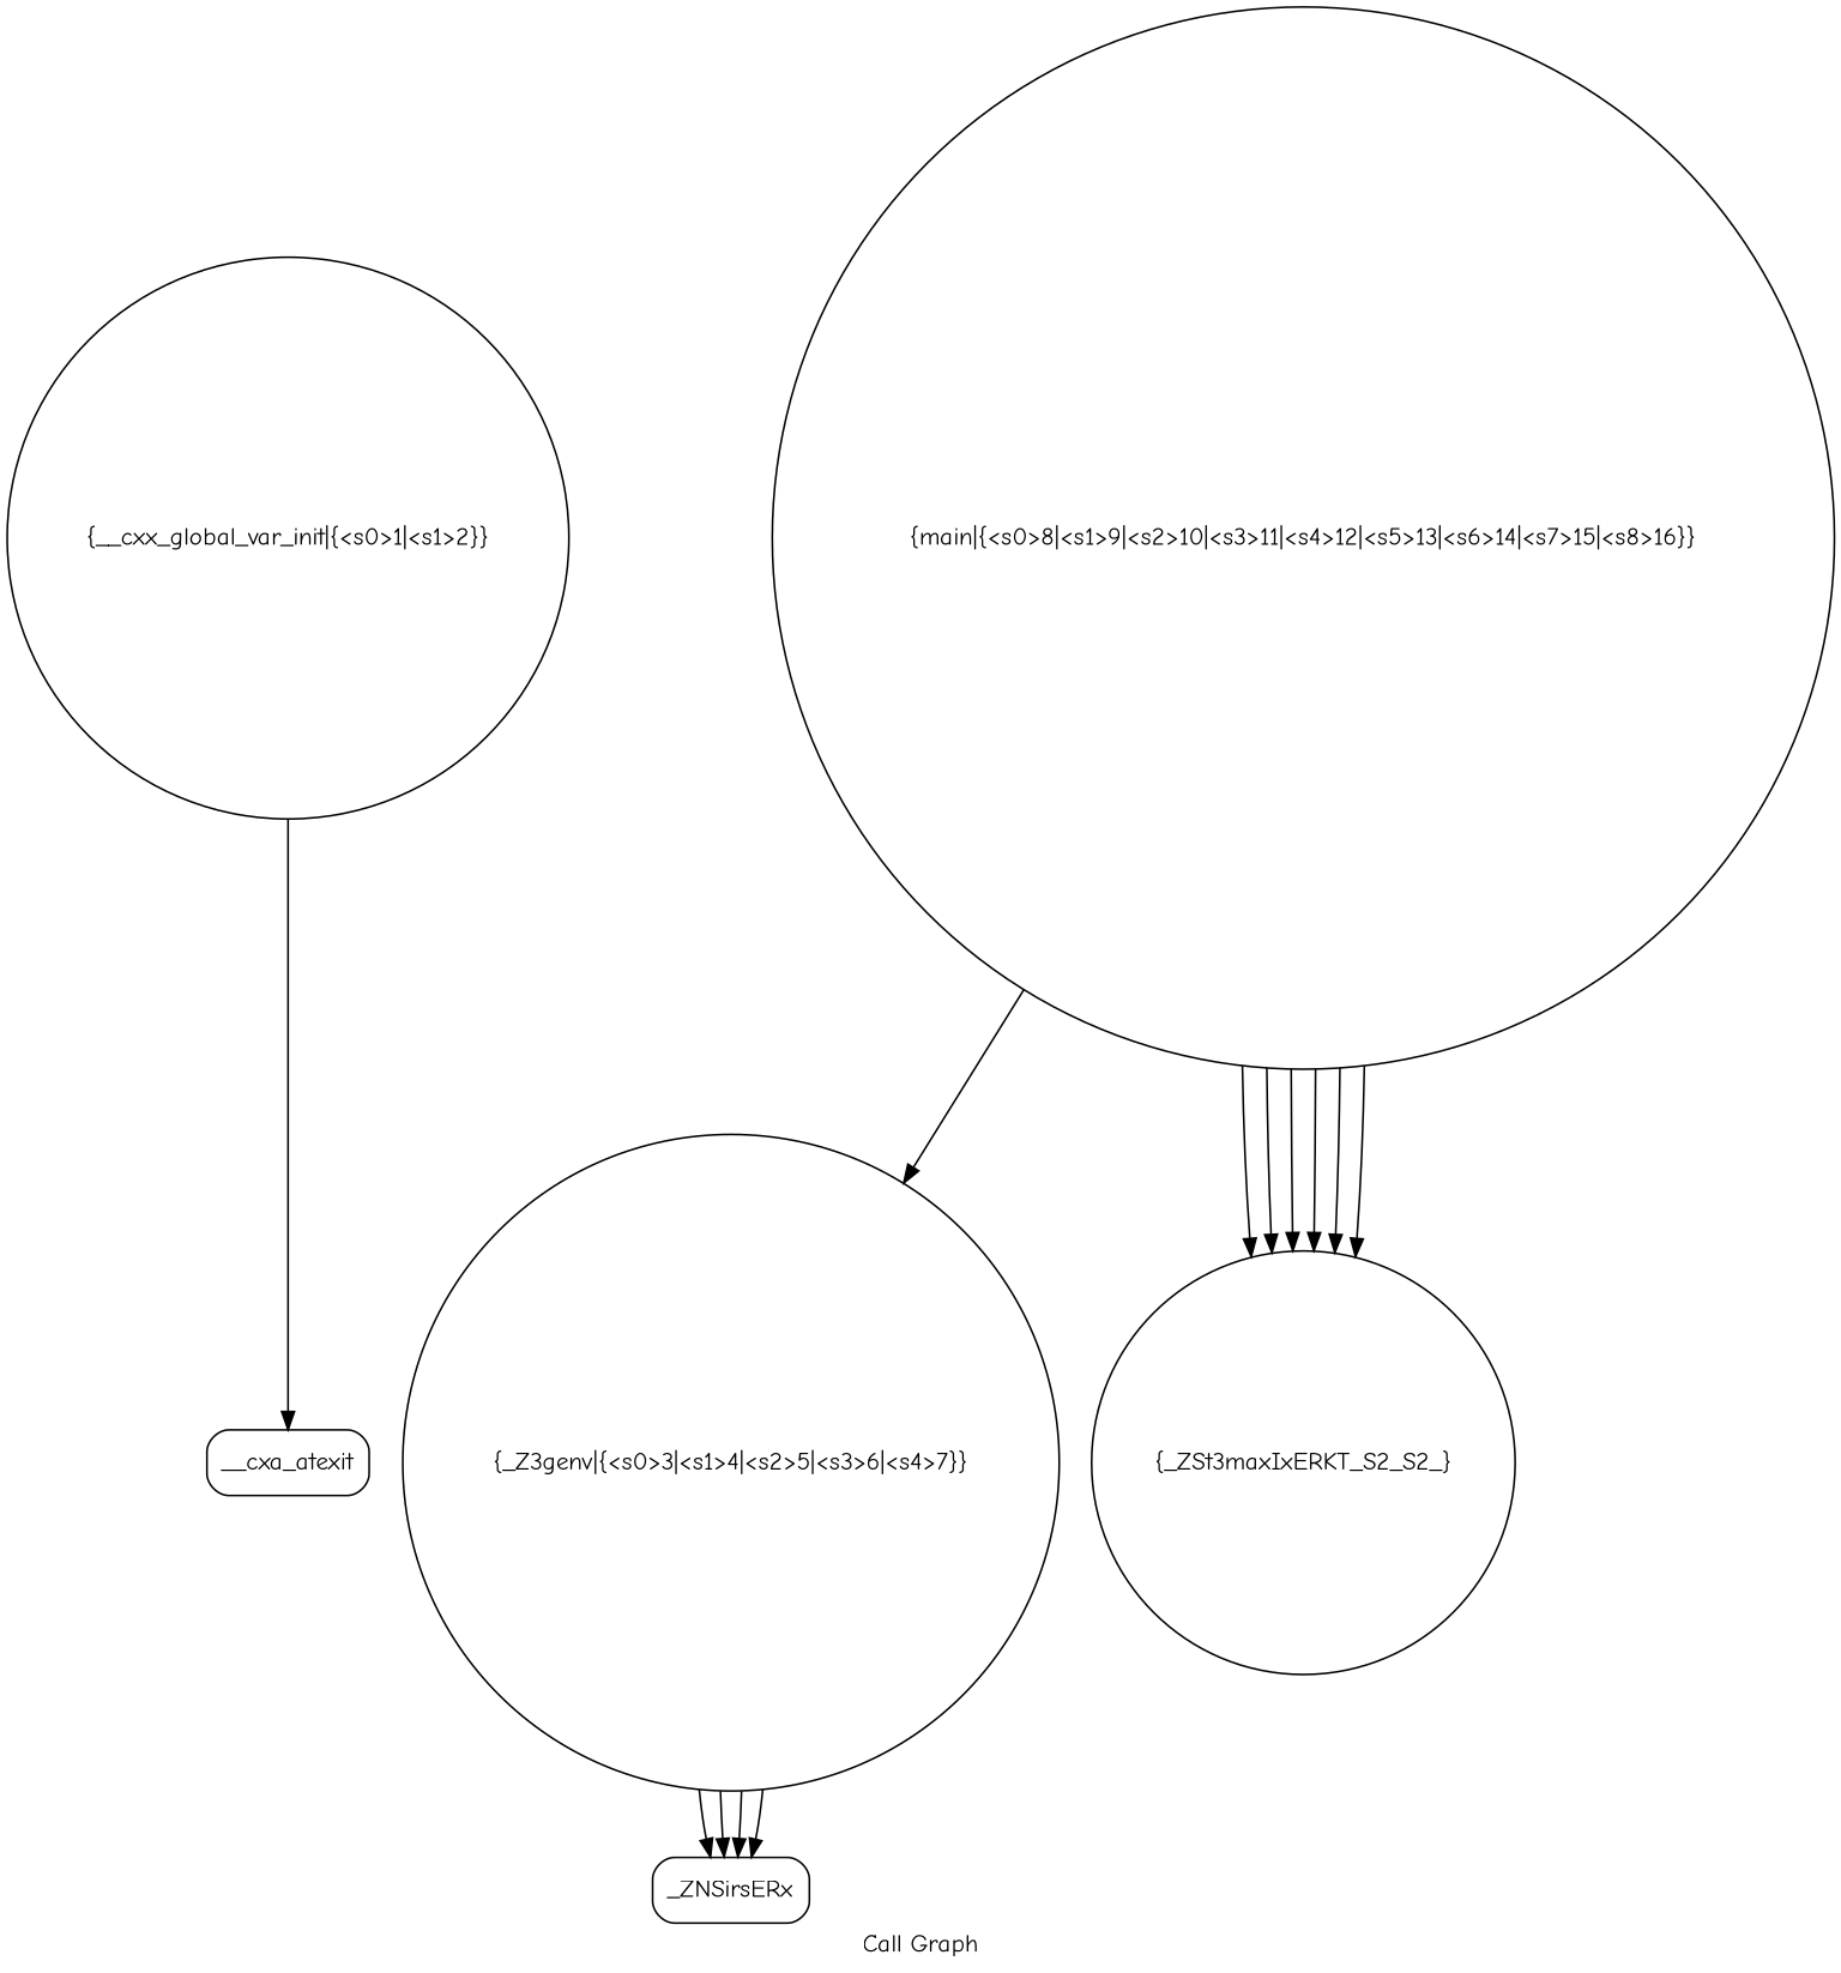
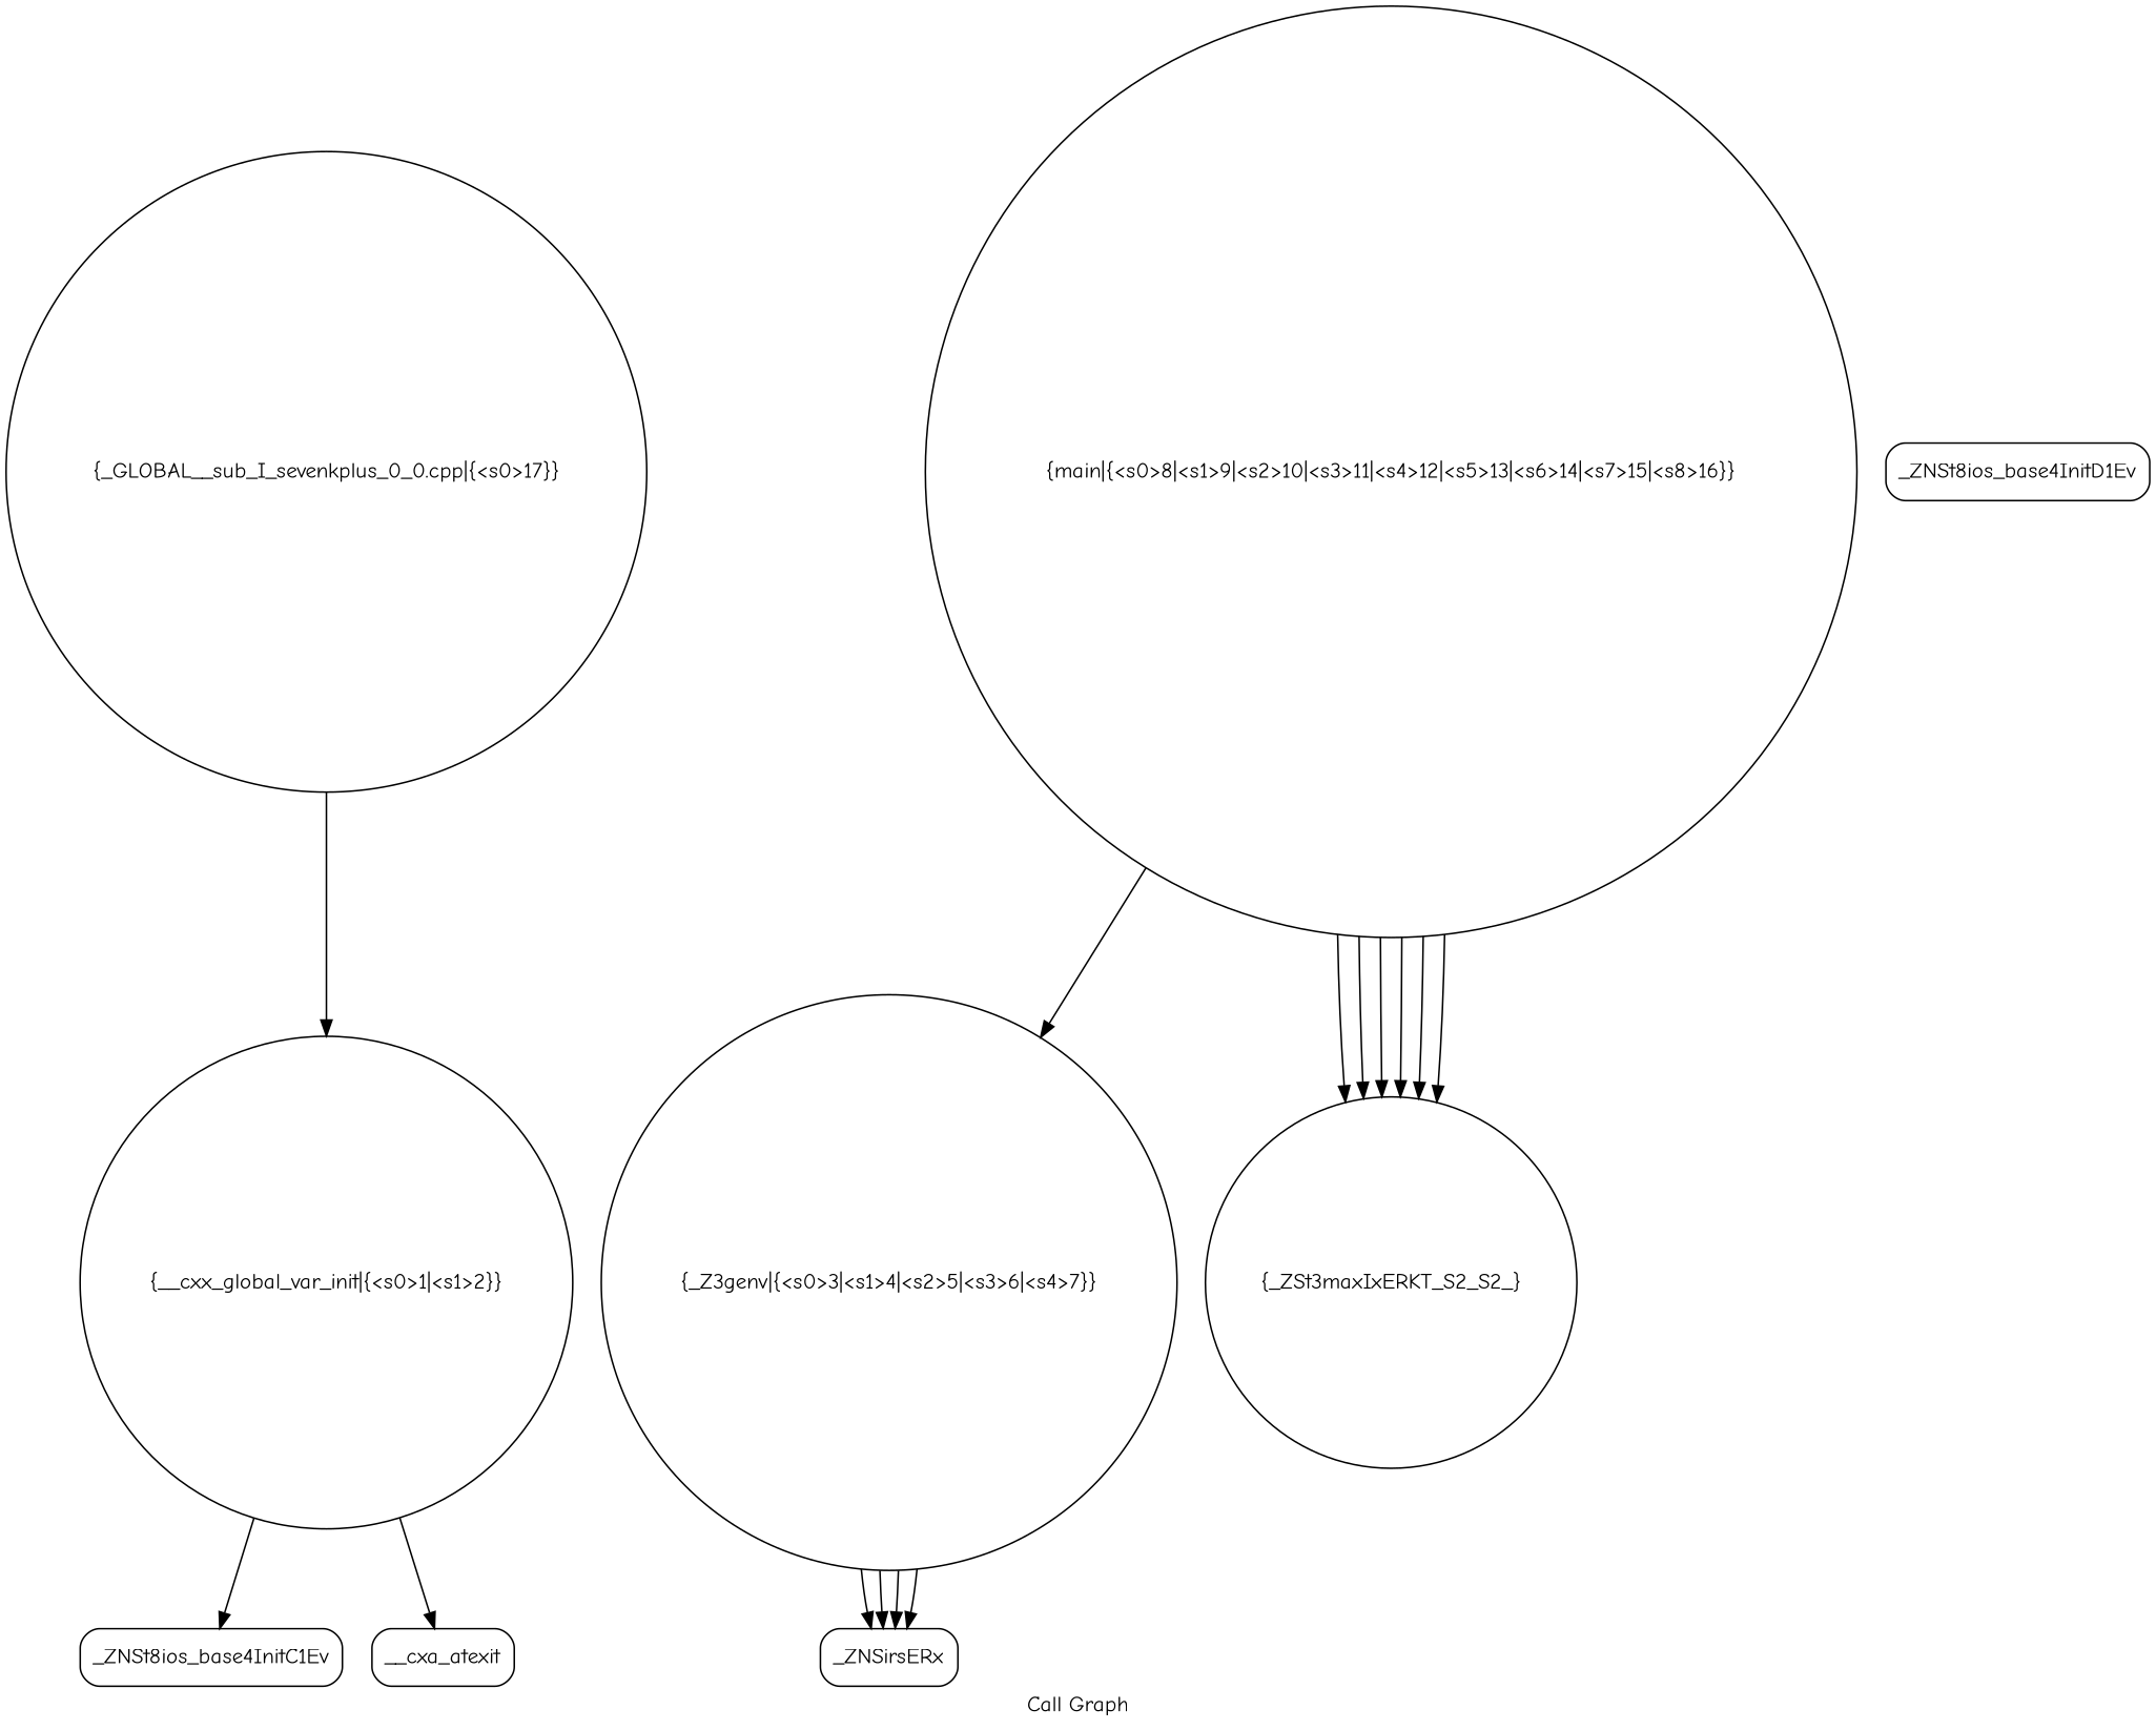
  digraph {
    fontname="Comic Neue"
    label="Call Graph"
    node [fontname="Comic Neue" shape=circle]
    edge [color=black fontname="Comic Neue" tailport=s1]
    n1 [label="{__cxx_global_var_init|{<s0>1|<s1>2}}"]
+   n2 [label="{_ZNSt8ios_base4InitC1Ev}" shape=Mrecord]
    n3 [label="{__cxa_atexit}" shape=Mrecord]
    n4 [label="{main|{<s0>8|<s1>9|<s2>10|<s3>11|<s4>12|<s5>13|<s6>14|<s7>15|<s8>16}}"]
    n5 [label="{_Z3genv|{<s0>3|<s1>4|<s2>5|<s3>6|<s4>7}}"]
    n6 [label="{_ZSt3maxIxERKT_S2_S2_}"]
    n7 [label="{_ZNSirsERx}" shape=Mrecord]
+   n8 [label="{_ZNSt8ios_base4InitD1Ev}" shape=Mrecord]
+   n9 [label="{_GLOBAL__sub_I_sevenkplus_0_0.cpp|{<s0>17}}"]
+   n1 -> n2 [tailport=s0]
    n1 -> n3
    n4 -> n5
    n4 -> n6 [tailport=s2]
    n4 -> n6 [tailport=s3]
    n4 -> n6 [tailport=s4]
    n4 -> n6 [tailport=s5]
    n4 -> n6 [tailport=s6]
    n4 -> n6 [tailport=s7]
    n5 -> n7
    n5 -> n7 [tailport=s2]
    n5 -> n7 [tailport=s3]
    n5 -> n7 [tailport=s4]
+   n9 -> n1 [tailport=s0]
  }
